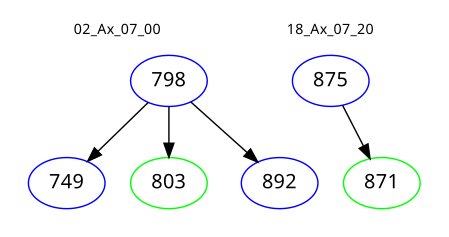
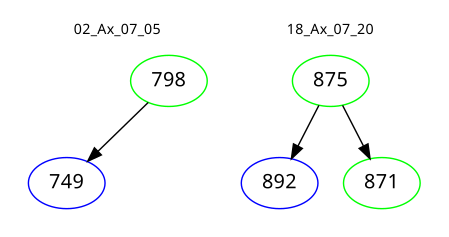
  digraph {
    fontname="Noto Sans"
    node [color=blue fontname="Noto Sans"]
    edge [color=black fontname="Noto Sans"]
-   n1 [label=798]
+   n1 [color=green label=798]
    n2 [label=749]
-   n3 [color=green label=803]
-   n4 [label=875]
+   n4 [color=green label=875]
    n5 [color=green label=871]
    n6 [label=892]
    subgraph cluster_1 {
      color=white
      fontsize=10
-     label="02_Ax_07_00"
+     label="02_Ax_07_05"
      n1
      n2
-     n3
    }
    subgraph cluster_2 {
      color=white
      fontsize=10
      label="18_Ax_07_20"
      n4
      n5
      n6
    }
    n1 -> n2
-   n1 -> n3
    n4 -> n5
-   n1 -> n6
+   n4 -> n6
  }
